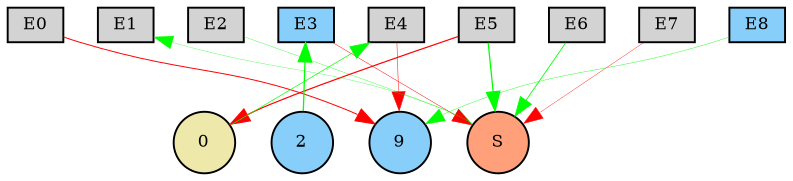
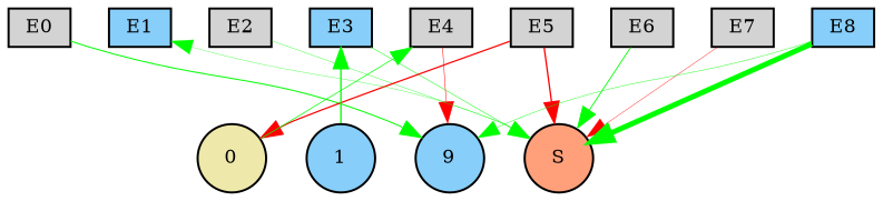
  digraph {
    node [fillcolor=lightgray fontsize=9 shape=box style=filled]
    edge [style=solid]
    E0 [height=0.2 width=0.2]
-   E1 [height=0.2 width=0.2]
+   E1 [fillcolor=lightskyblue height=0.2 width=0.2]
    E2 [height=0.2 width=0.2]
    E3 [fillcolor=lightskyblue height=0.2 width=0.2]
    E4 [height=0.2 width=0.2]
    E5 [height=0.2 width=0.2]
    E6 [height=0.2 width=0.2]
    E7 [height=0.2 width=0.2]
    E8 [fillcolor=lightskyblue height=0.2 width=0.2]
    0 [fillcolor=palegoldenrod height=0.2 shape=circle width=0.2]
-   1 [fillcolor=lightskyblue height=0.2 shape=circle width=0.2 label=2]
+   1 [fillcolor=lightskyblue height=0.2 shape=circle width=0.2]
    n12 [fillcolor=lightskyblue height=0.2 label=9 shape=circle width=0.2]
    S [fillcolor=lightsalmon height=0.2 shape=circle width=0.2]
    subgraph sub_1 {
      rank=source
      E0
      E1
      E2
      E3
      E4
      E5
      E6
      E7
      E8
    }
    subgraph sub_2 {
      rank=sink
      0
      1
      n12
      S
    }
    E0 -> E1 [style=invis]
-   E0 -> n12 [color=red penwidth=0.5108407351744289]
+   E0 -> n12 [color=green penwidth=0.5108407351744289]
    E1 -> E2 [style=invis]
    E2 -> E3 [style=invis]
    E2 -> S [color=green penwidth=0.1766317996033517]
    E3 -> E4 [style=invis]
-   E3 -> S [color=red penwidth=0.24105899803637032]
+   E3 -> S [color=green penwidth=0.24105899803637032]
    E4 -> E5 [style=invis]
    E4 -> n12 [color=red penwidth=0.2519217966740728]
    E5 -> E6 [style=invis]
    E5 -> 0 [color=red penwidth=0.6199590630079643]
-   E5 -> S [color=green penwidth=0.6599903746688329]
+   E5 -> S [color=red penwidth=0.6599903746688329]
    E6 -> E7 [style=invis]
    E6 -> S [color=green penwidth=0.4395998266438573]
    E7 -> E8 [style=invis]
    E7 -> S [color=red penwidth=0.19313076059079182]
    E8 -> n12 [color=green penwidth=0.20750549167733812]
+   E8 -> S [color=green penwidth=2.5073114075678933]
    0 -> E4 [color=green penwidth=0.3506076913222489]
    0 -> 1 [style=invis]
    1 -> E3 [color=green penwidth=0.6761594065229265]
    1 -> n12 [style=invis]
    n12 -> S [style=invis]
    S -> E1 [color=green penwidth=0.1571466143313881]
  }
